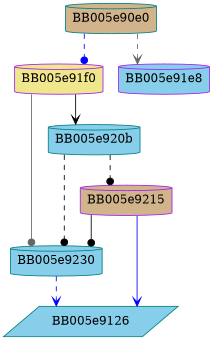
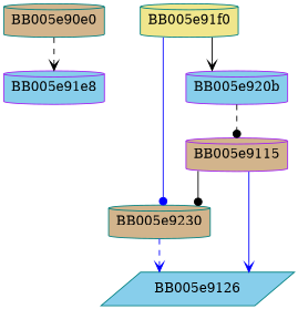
  digraph {
    splines=ortho
    node [color=teal fillcolor=tan shape=cylinder style=filled]
    edge [arrowhead=dot color=black style=dashed]
    n1 [label=BB005e90e0]
-   BB005e91f0 [color=purple fillcolor=khaki]
+   BB005e91f0 [fillcolor=khaki]
    BB005e91e8 [color=purple fillcolor=skyblue]
-   BB005e9230 [fillcolor=skyblue]
-   BB005e920b [fillcolor=skyblue]
+   BB005e9230
+   BB005e920b [color=purple fillcolor=skyblue]
    n6 [fillcolor=skyblue label=BB005e9126 shape=parallelogram]
-   BB005e9215 [color=purple]
-   n1 -> BB005e91f0 [color=blue]
-   n1 -> BB005e91e8 [arrowhead=vee color=gray40]
-   BB005e91f0 -> BB005e9230 [color=gray40 style=solid]
+   BB005e9215 [color=purple label=BB005e9115]
+   n1 -> BB005e91e8 [arrowhead=vee]
+   BB005e91f0 -> BB005e9230 [color=blue style=solid]
    BB005e91f0 -> BB005e920b [arrowhead=vee style=solid]
    BB005e9230 -> n6 [arrowhead=vee color=blue]
-   BB005e920b -> BB005e9230
    BB005e920b -> BB005e9215
    BB005e9215 -> BB005e9230 [style=solid]
    BB005e9215 -> n6 [arrowhead=vee color=blue style=solid]
  }
